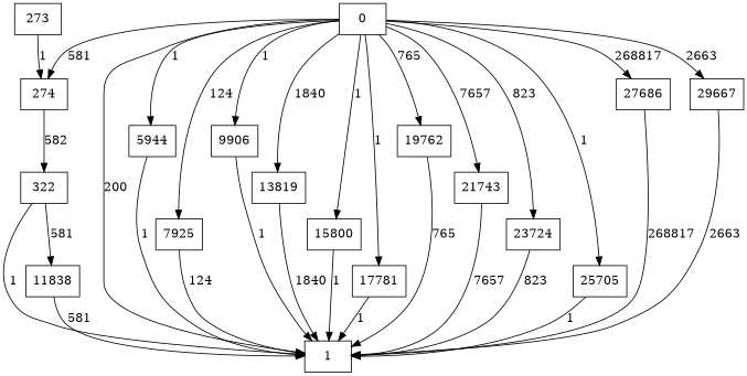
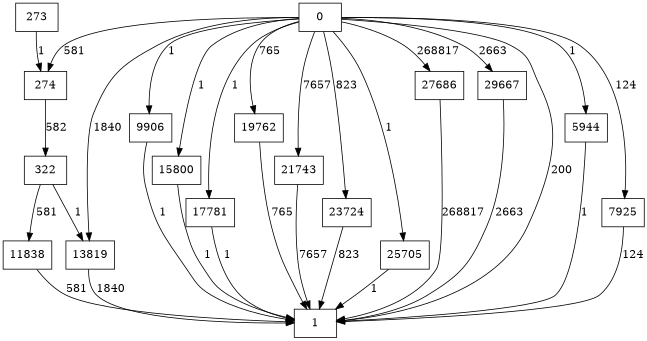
  digraph {
    rankdir=TB
    node [shape=rectangle]
    273
    274
    322
    1
    11838
    5944
    7925
    9906
    13819
    15800
    17781
    19762
    21743
    23724
    25705
    27686
    29667
    0
    273 -> 274 [label=1]
    274 -> 322 [label=582]
-   322 -> 1 [label=1]
+   322 -> 13819 [label=1]
    322 -> 11838 [label=581]
    11838 -> 1 [label=581]
    5944 -> 1 [label=1]
    7925 -> 1 [label=124]
    9906 -> 1 [label=1]
    13819 -> 1 [label=1840]
    15800 -> 1 [label=1]
    17781 -> 1 [label=1]
    19762 -> 1 [label=765]
    21743 -> 1 [label=7657]
    23724 -> 1 [label=823]
    25705 -> 1 [label=1]
    27686 -> 1 [label=268817]
    29667 -> 1 [label=2663]
    0 -> 274 [label=581]
    0 -> 1 [label=200]
    0 -> 5944 [label=1]
    0 -> 7925 [label=124]
    0 -> 9906 [label=1]
    0 -> 13819 [label=1840]
    0 -> 15800 [label=1]
    0 -> 17781 [label=1]
    0 -> 19762 [label=765]
    0 -> 21743 [label=7657]
    0 -> 23724 [label=823]
    0 -> 25705 [label=1]
    0 -> 27686 [label=268817]
    0 -> 29667 [label=2663]
  }
